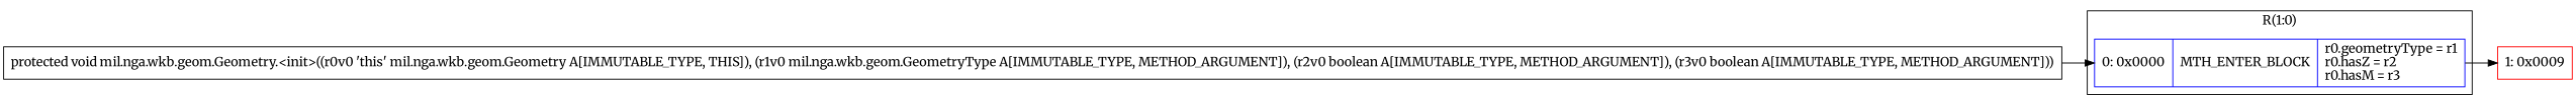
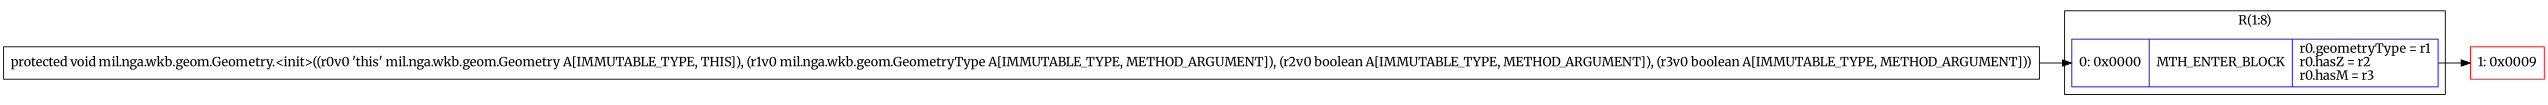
  digraph {
    rankdir=LR
    fontname=Merriweather
    node [shape=record fontname=Merriweather]
    edge [fontname=Merriweather]
    n1 [color=blue label="{0\:\ 0x0000|MTH_ENTER_BLOCK\l|r0.geometryType = r1\lr0.hasZ = r2\lr0.hasM = r3\l}"]
    n2 [color=red label="{1\:\ 0x0009}"]
    n3 [label="{protected void mil.nga.wkb.geom.Geometry.\<init\>((r0v0 'this' mil.nga.wkb.geom.Geometry A[IMMUTABLE_TYPE, THIS]), (r1v0 mil.nga.wkb.geom.GeometryType A[IMMUTABLE_TYPE, METHOD_ARGUMENT]), (r2v0 boolean A[IMMUTABLE_TYPE, METHOD_ARGUMENT]), (r3v0 boolean A[IMMUTABLE_TYPE, METHOD_ARGUMENT])) }"]
    subgraph cluster_1 {
-     label="R(1:0)"
+     label="R(1:8)"
      n1
    }
    n1 -> n2
    n3 -> n1
  }
